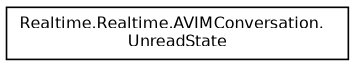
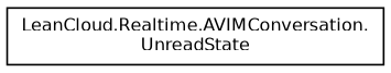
  digraph {
    rankdir=LR
-   n1 [color=black fillcolor=white fontname=Helvetica fontsize=10 height=0.2 label="Realtime.Realtime.AVIMConversation.\lUnreadState" shape=record style=filled width=0.4]
+   n1 [color=black fillcolor=white fontname=Helvetica fontsize=10 height=0.2 label="LeanCloud.Realtime.AVIMConversation.\lUnreadState" shape=record style=filled width=0.4]
  }
